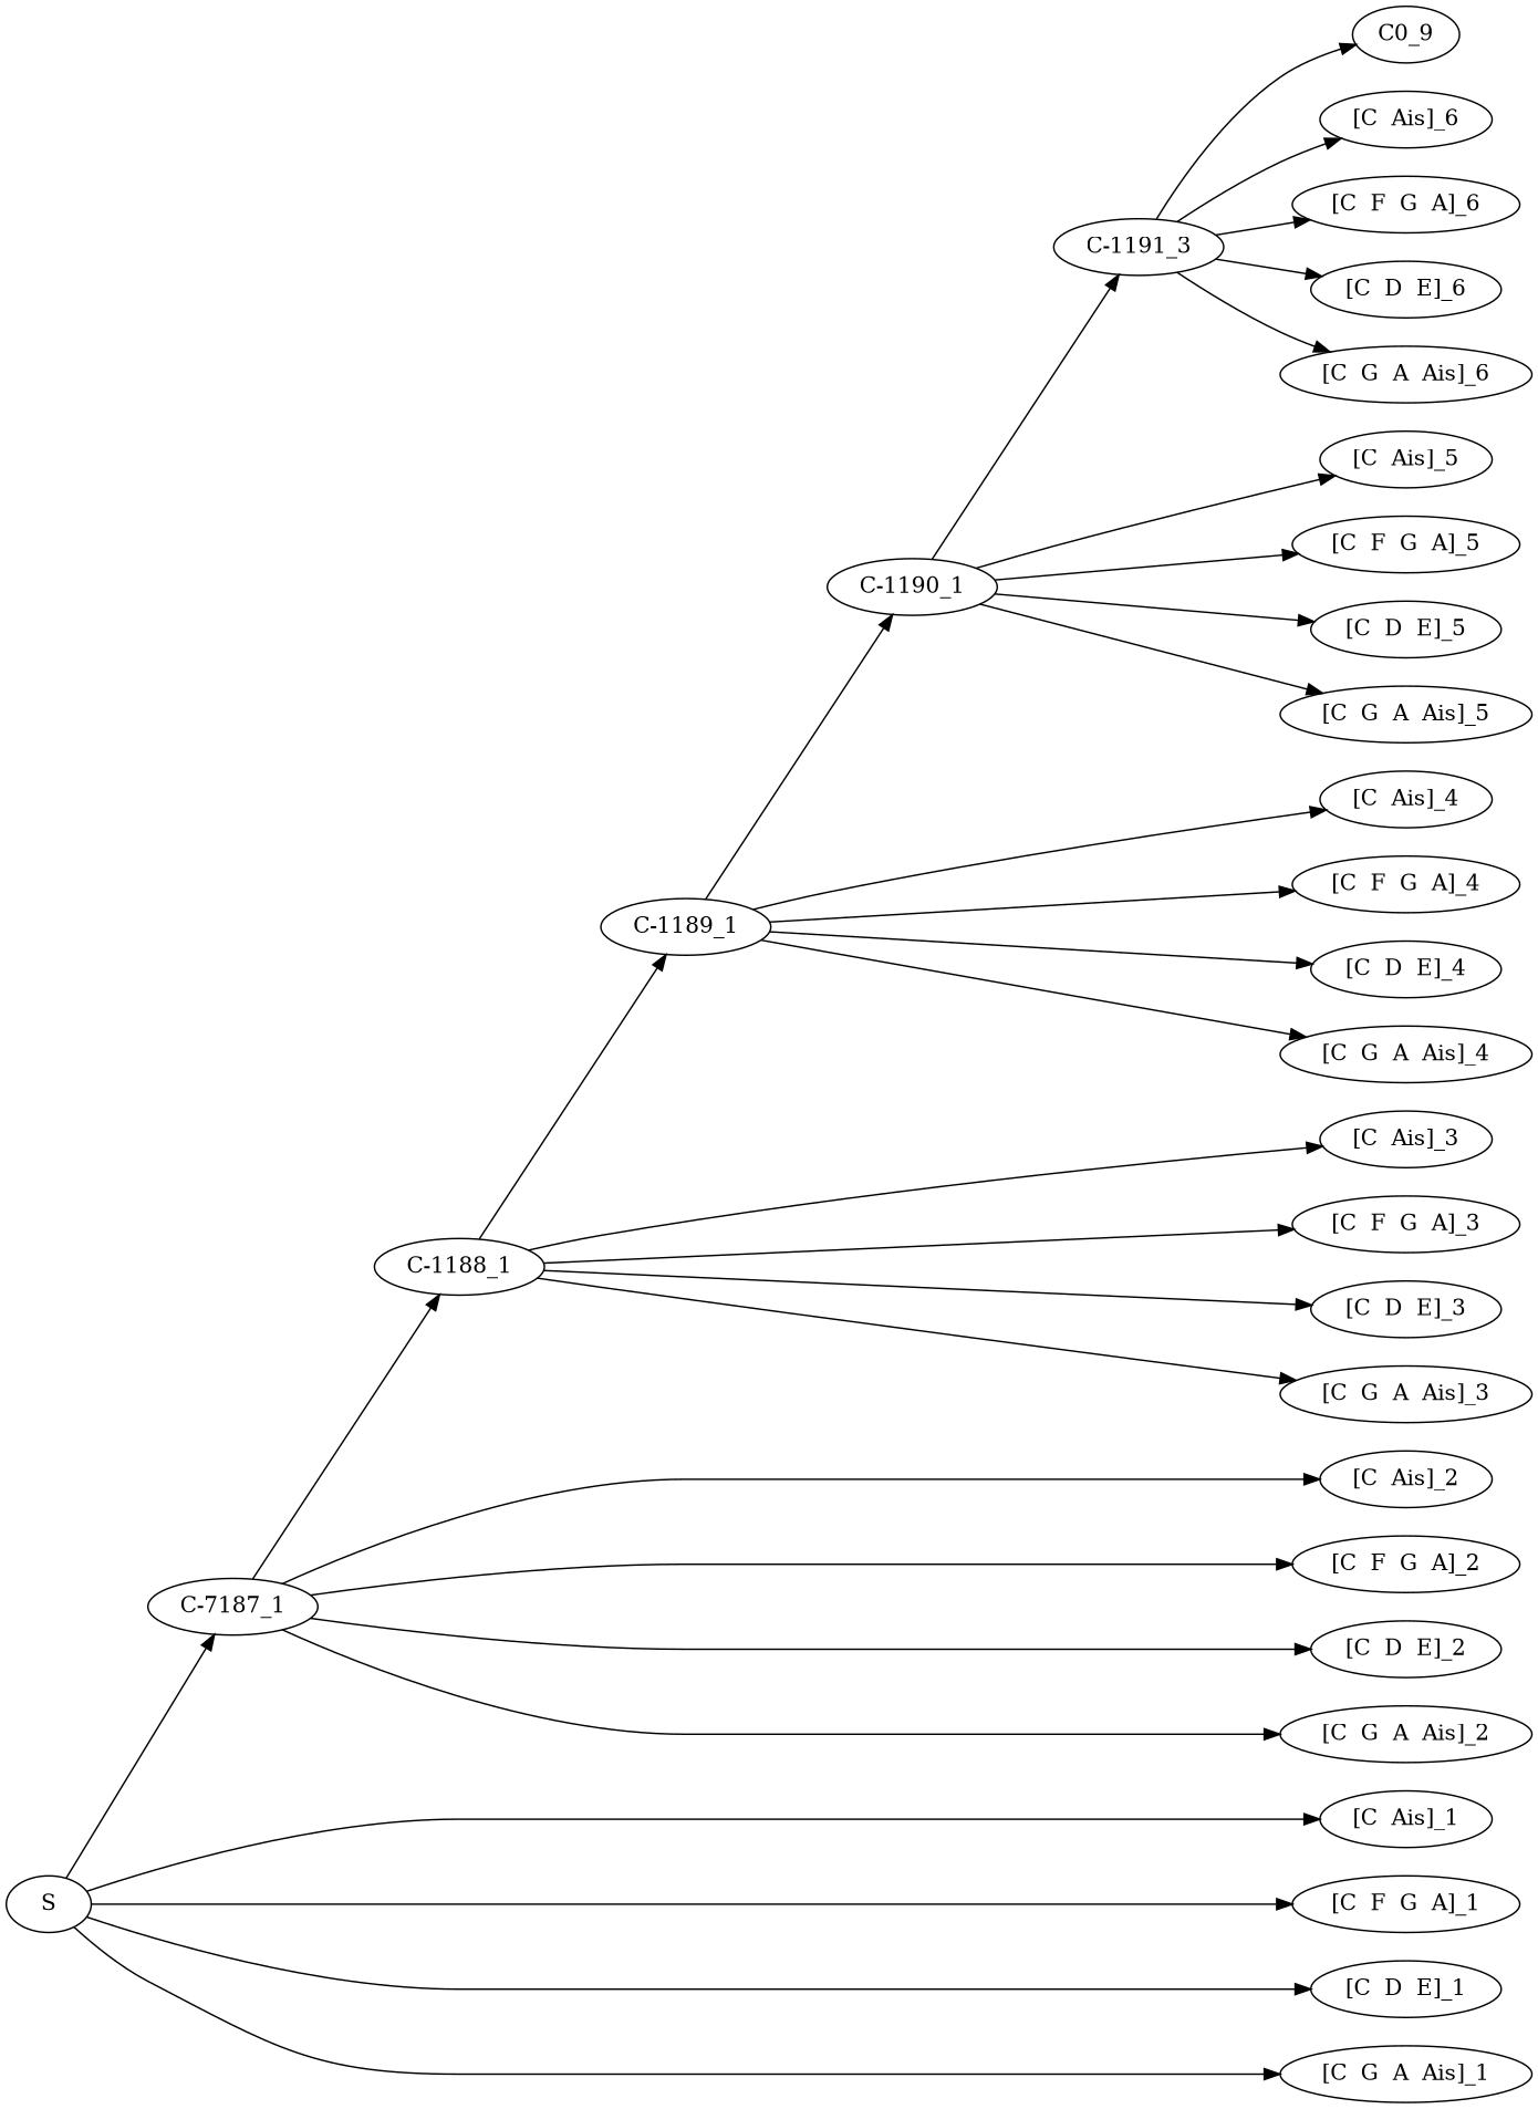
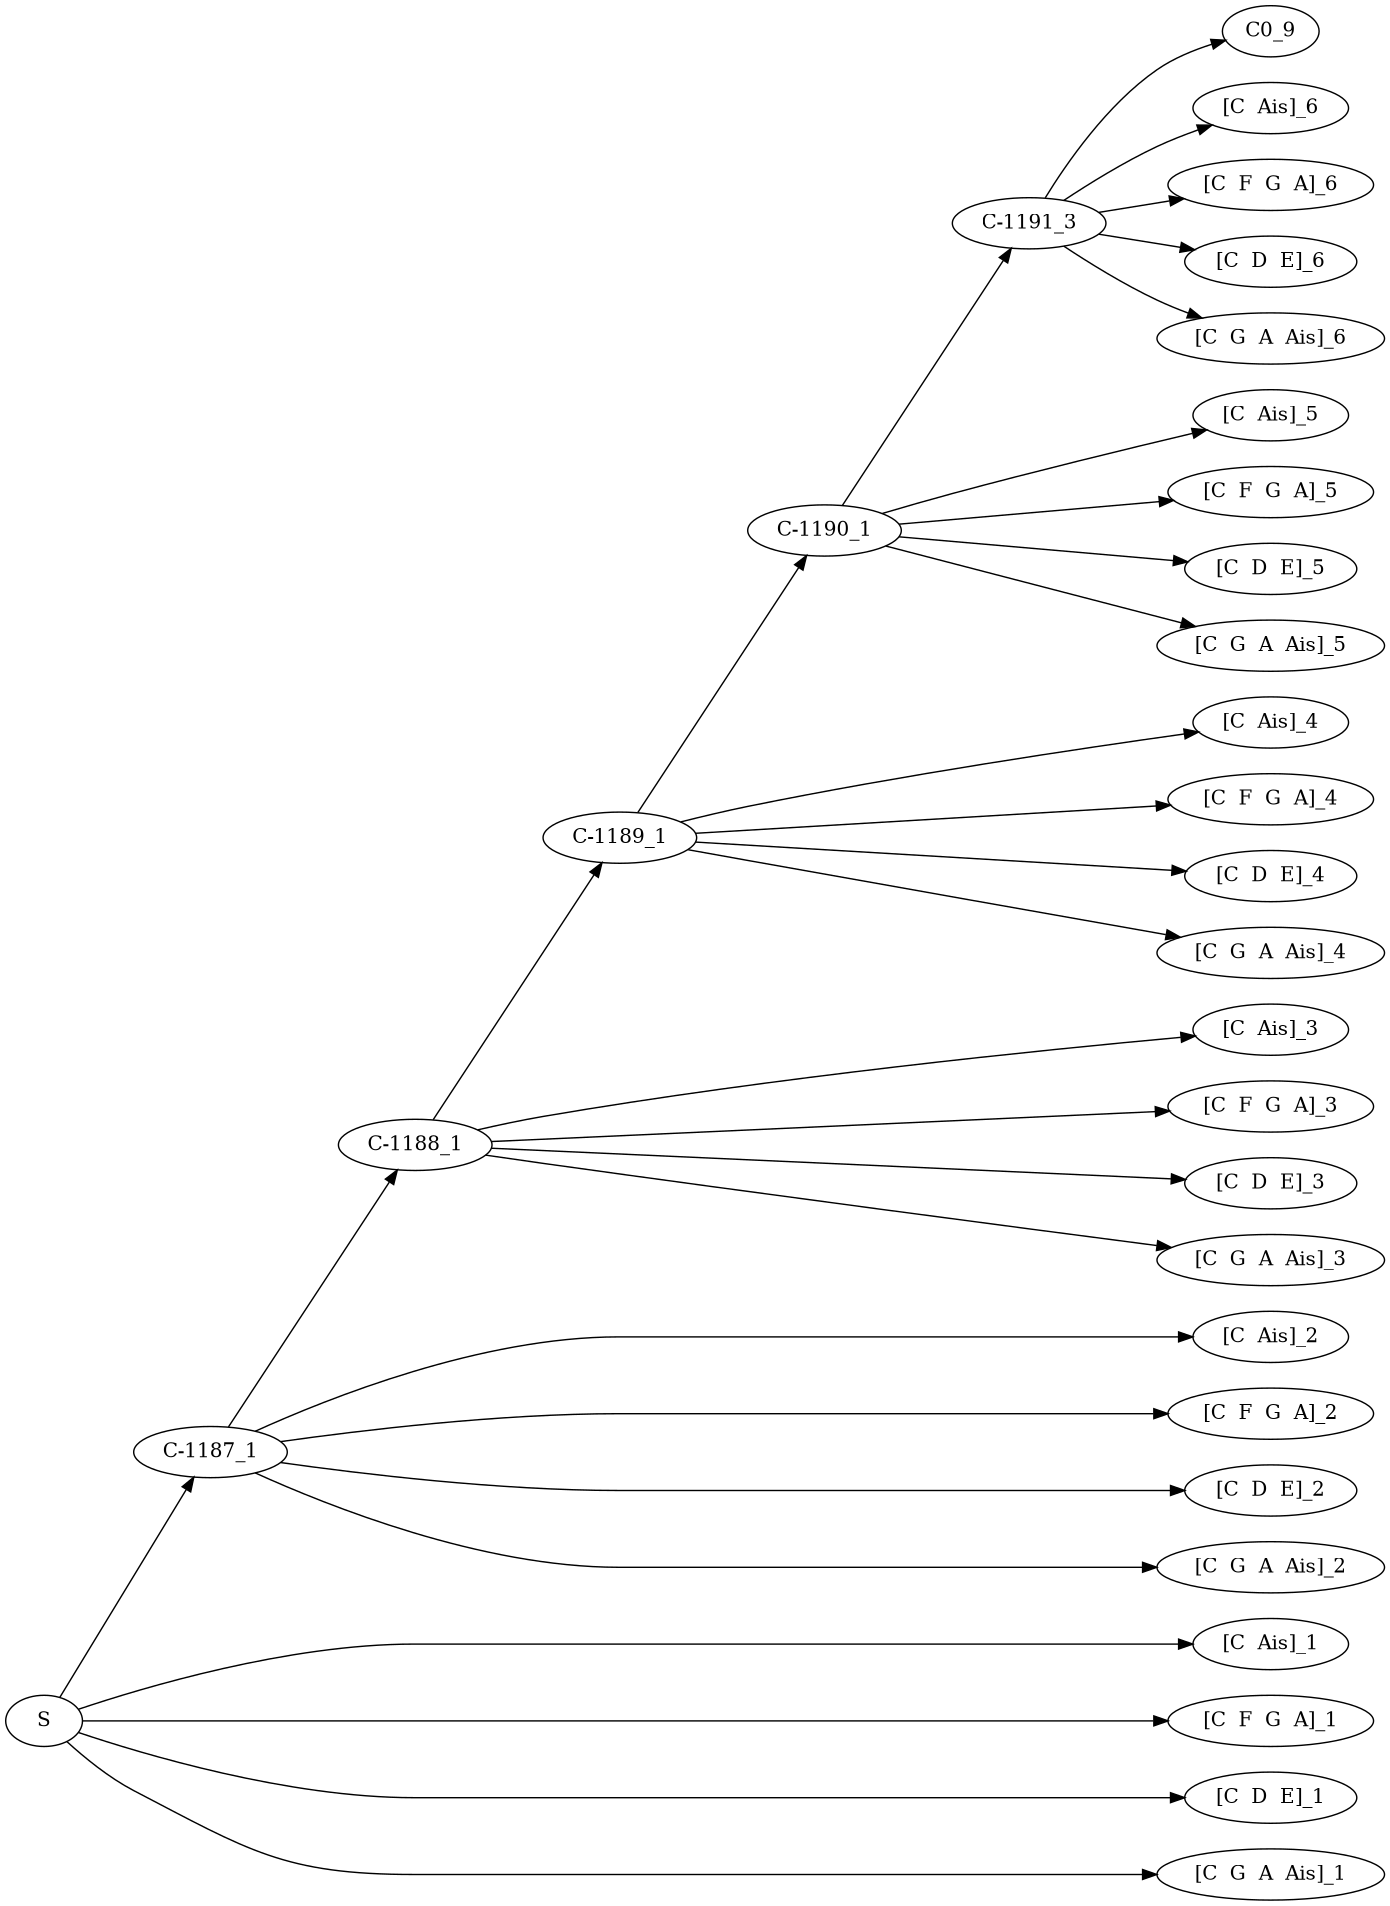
  digraph {
    rankdir=LR
    S
-   "C-1187_1" [label="C-7187_1"]
+   "C-1187_1"
    "C-1188_1"
    "C-1189_1"
    "C-1190_1"
    n6 [label="C-1191_3"]
    n7 [label=C0_9]
    "[C  Ais]_1"
    "[C  F  G  A]_1"
    "[C  D  E]_1"
    "[C  G  A  Ais]_1"
    "[C  Ais]_2"
    "[C  F  G  A]_2"
    "[C  D  E]_2"
    "[C  G  A  Ais]_2"
    "[C  Ais]_3"
    "[C  F  G  A]_3"
    "[C  D  E]_3"
    "[C  G  A  Ais]_3"
    "[C  Ais]_4"
    "[C  F  G  A]_4"
    "[C  D  E]_4"
    "[C  G  A  Ais]_4"
    "[C  Ais]_5"
    "[C  F  G  A]_5"
    "[C  D  E]_5"
    "[C  G  A  Ais]_5"
    "[C  Ais]_6"
    "[C  F  G  A]_6"
    "[C  D  E]_6"
    "[C  G  A  Ais]_6"
    subgraph sub_1 {
      rank=min
      S
    }
    subgraph sub_2 {
      rank=same
      "C-1187_1"
    }
    subgraph sub_3 {
      rank=same
      "C-1188_1"
    }
    subgraph sub_4 {
      rank=same
      "C-1189_1"
    }
    subgraph sub_5 {
      rank=same
      "C-1190_1"
    }
    subgraph sub_6 {
      rank=same
      n6
    }
    subgraph sub_7 {
      rank=same
      n7
    }
    subgraph sub_8 {
      rank=same
      "[C  Ais]_1"
      "[C  F  G  A]_1"
      "[C  D  E]_1"
      "[C  G  A  Ais]_1"
      "[C  Ais]_2"
      "[C  F  G  A]_2"
      "[C  D  E]_2"
      "[C  G  A  Ais]_2"
      "[C  Ais]_3"
      "[C  F  G  A]_3"
      "[C  D  E]_3"
      "[C  G  A  Ais]_3"
      "[C  Ais]_4"
      "[C  F  G  A]_4"
      "[C  D  E]_4"
      "[C  G  A  Ais]_4"
      "[C  Ais]_5"
      "[C  F  G  A]_5"
      "[C  D  E]_5"
      "[C  G  A  Ais]_5"
      "[C  Ais]_6"
      "[C  F  G  A]_6"
      "[C  D  E]_6"
      "[C  G  A  Ais]_6"
    }
    S -> "C-1187_1"
    S -> "[C  Ais]_1"
    S -> "[C  F  G  A]_1"
    S -> "[C  D  E]_1"
    S -> "[C  G  A  Ais]_1"
    "C-1187_1" -> "C-1188_1"
    "C-1187_1" -> "[C  Ais]_2"
    "C-1187_1" -> "[C  F  G  A]_2"
    "C-1187_1" -> "[C  D  E]_2"
    "C-1187_1" -> "[C  G  A  Ais]_2"
    "C-1188_1" -> "C-1189_1"
    "C-1188_1" -> "[C  Ais]_3"
    "C-1188_1" -> "[C  F  G  A]_3"
    "C-1188_1" -> "[C  D  E]_3"
    "C-1188_1" -> "[C  G  A  Ais]_3"
    "C-1189_1" -> "C-1190_1"
    "C-1189_1" -> "[C  Ais]_4"
    "C-1189_1" -> "[C  F  G  A]_4"
    "C-1189_1" -> "[C  D  E]_4"
    "C-1189_1" -> "[C  G  A  Ais]_4"
    "C-1190_1" -> n6
    "C-1190_1" -> "[C  Ais]_5"
    "C-1190_1" -> "[C  F  G  A]_5"
    "C-1190_1" -> "[C  D  E]_5"
    "C-1190_1" -> "[C  G  A  Ais]_5"
    n6 -> n7
    n6 -> "[C  Ais]_6"
    n6 -> "[C  F  G  A]_6"
    n6 -> "[C  D  E]_6"
    n6 -> "[C  G  A  Ais]_6"
  }
